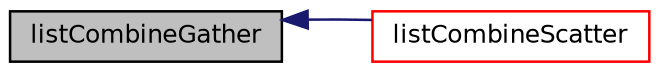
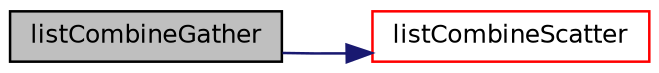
  digraph {
    rankdir=LR
    node [fontname=Helvetica fontsize=10 shape=record]
    n1 [color=black fillcolor=grey75 fontcolor=black height=0.2 label=listCombineGather style=filled width=0.4]
    n2 [color=red height=0.2 label=listCombineScatter width=0.4]
-   n2 -> n1 [color=midnightblue fontname=Helvetica fontsize=10 labelfontname=Helvetica labelfontsize=10 style=solid]
+   n1 -> n2 [color=midnightblue fontname=Helvetica fontsize=10 labelfontname=Helvetica labelfontsize=10 style=solid]
  }
